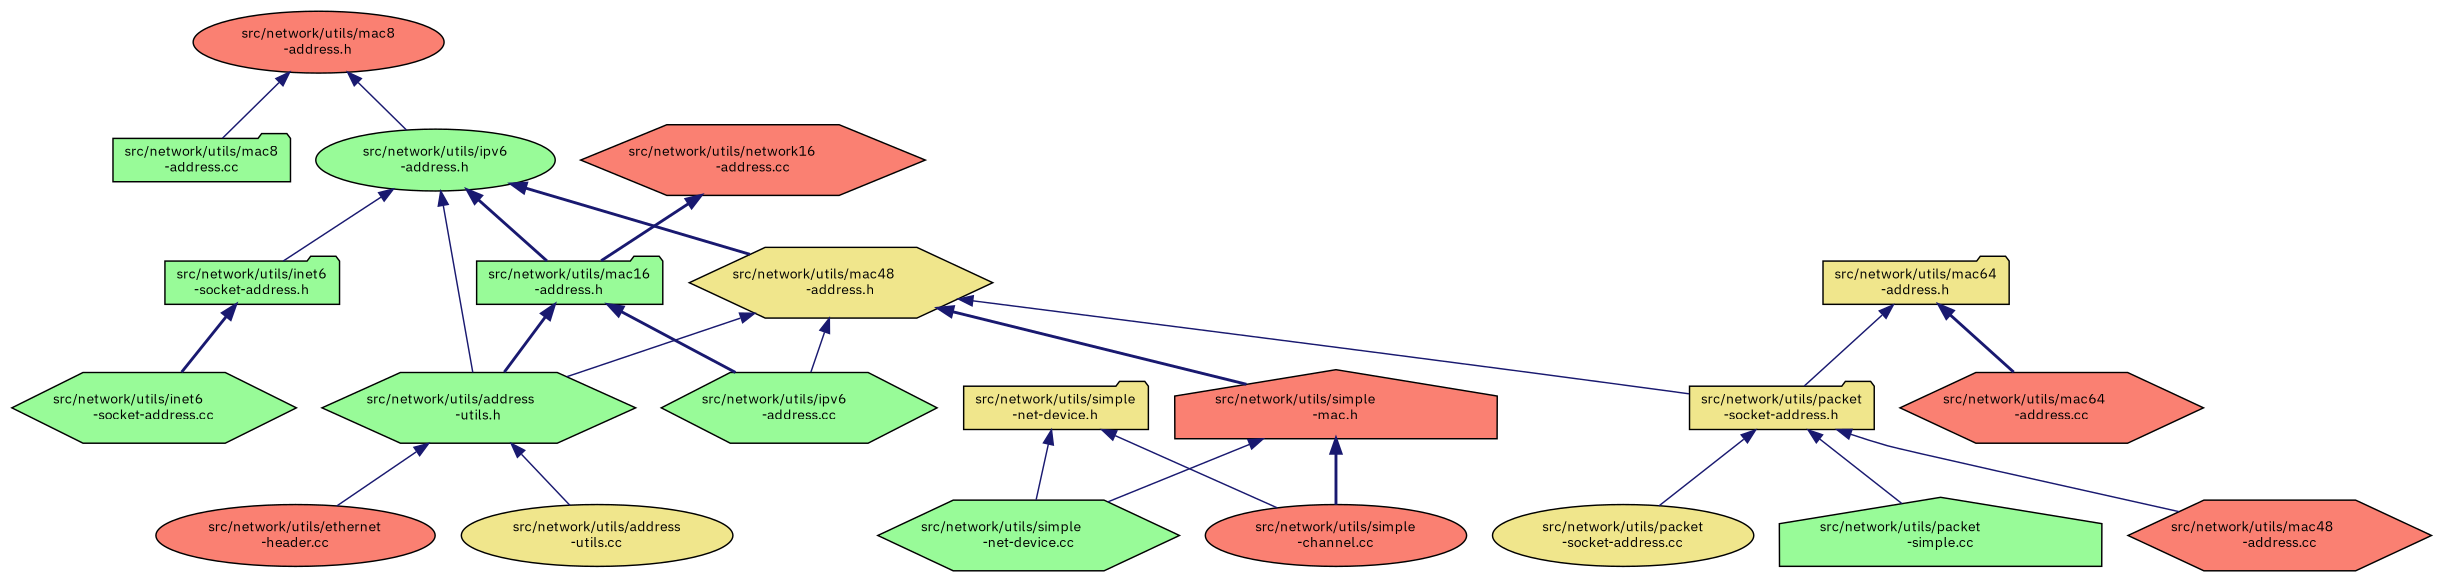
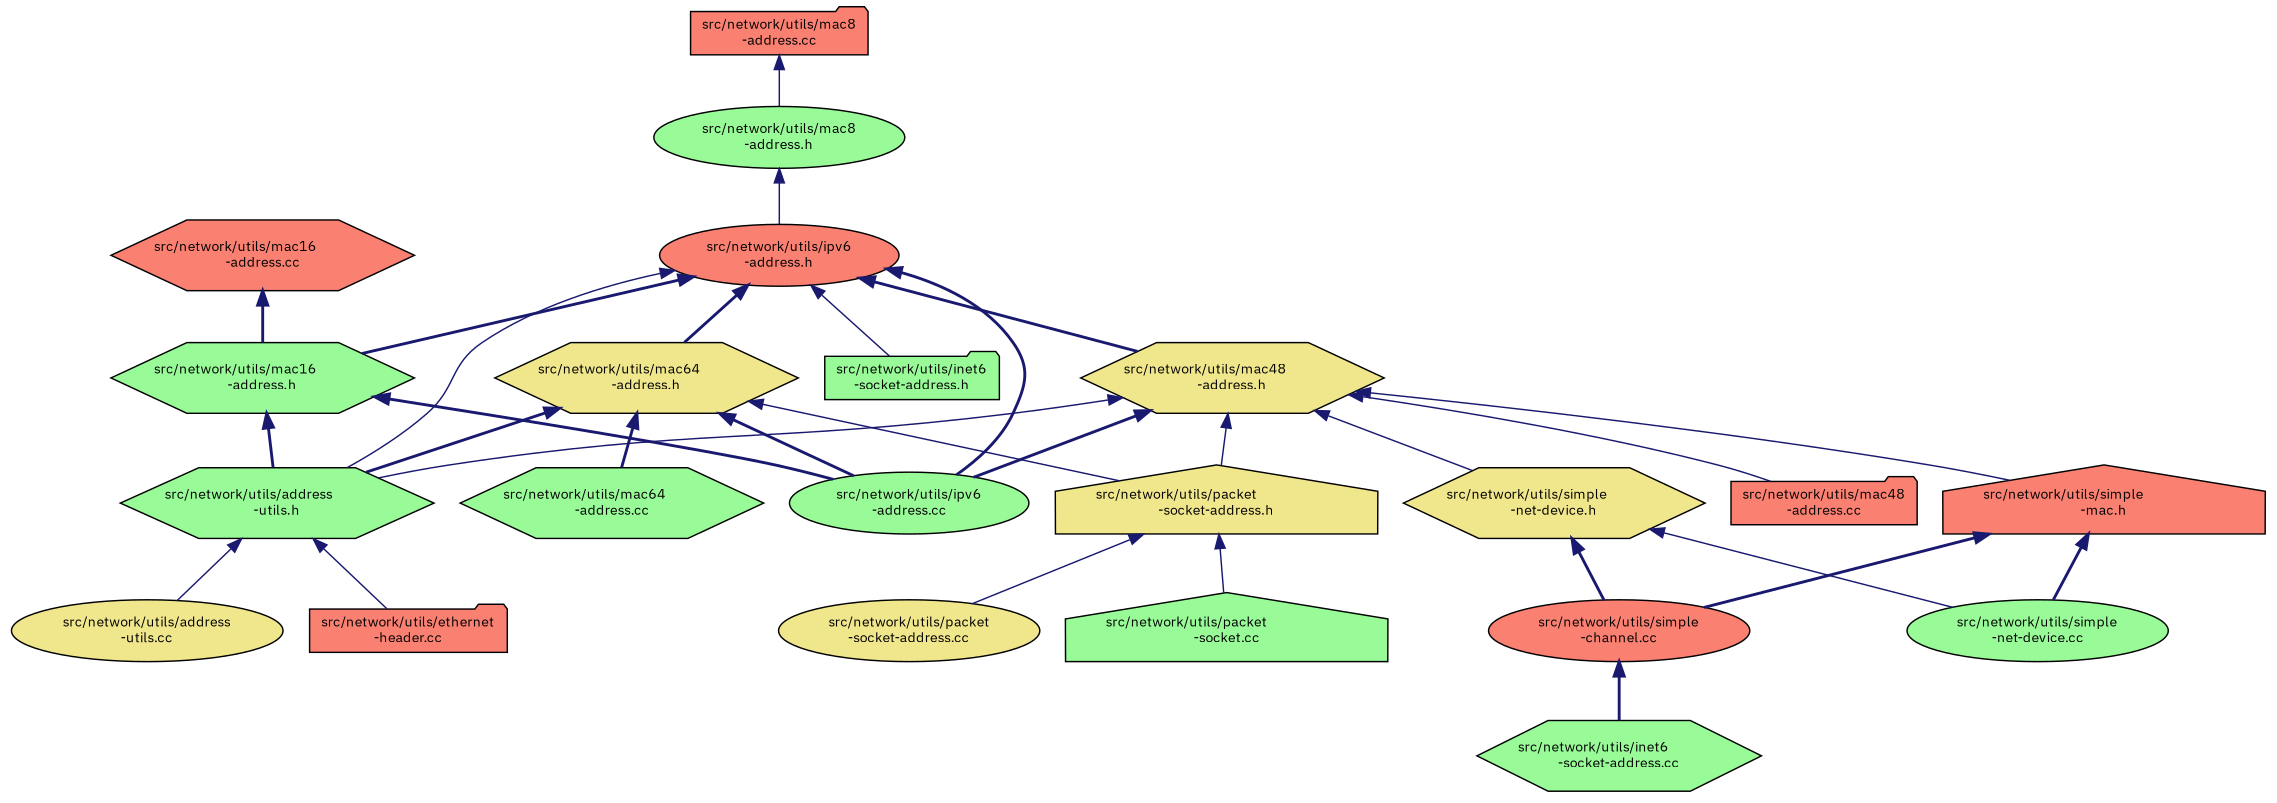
  digraph {
    fontname="IBM Plex Sans"
    node [color=black fillcolor=palegreen fontname="IBM Plex Sans" fontsize=10 shape=hexagon style=filled]
    edge [color=midnightblue dir=back fontname="IBM Plex Sans" fontsize=10 labelfontname=Helvetica labelfontsize=10 style=solid]
-   n1 [fillcolor=salmon fontcolor=black height=0.2 label="src/network/utils/mac8\l-address.h" shape=ellipse width=0.4]
-   n2 [height=0.2 label="src/network/utils/ipv6\l-address.h" shape=ellipse width=0.4]
-   n3 [height=0.2 label="src/network/utils/mac8\l-address.cc" shape=folder width=0.4]
+   n1 [fontcolor=black height=0.2 label="src/network/utils/mac8\l-address.h" shape=ellipse width=0.4]
+   n2 [fillcolor=salmon height=0.2 label="src/network/utils/ipv6\l-address.h" shape=ellipse width=0.4]
+   n3 [fillcolor=salmon height=0.2 label="src/network/utils/mac8\l-address.cc" shape=folder width=0.4]
    n4 [height=0.2 label="src/network/utils/address\l-utils.h" width=0.4]
    n5 [height=0.2 label="src/network/utils/inet6\l-socket-address.h" shape=folder width=0.4]
-   n6 [height=0.2 label="src/network/utils/ipv6\l-address.cc" width=0.4]
-   n7 [height=0.2 label="src/network/utils/mac16\l-address.h" shape=folder width=0.4]
+   n6 [height=0.2 label="src/network/utils/ipv6\l-address.cc" shape=ellipse width=0.4]
+   n7 [height=0.2 label="src/network/utils/mac16\l-address.h" width=0.4]
    n8 [fillcolor=khaki height=0.2 label="src/network/utils/mac48\l-address.h" width=0.4]
-   n9 [fillcolor=khaki height=0.2 label="src/network/utils/mac64\l-address.h" shape=folder width=0.4]
+   n9 [fillcolor=khaki height=0.2 label="src/network/utils/mac64\l-address.h" width=0.4]
    n10 [fillcolor=khaki height=0.2 label="src/network/utils/address\l-utils.cc" shape=ellipse width=0.4]
-   n11 [fillcolor=salmon height=0.2 label="src/network/utils/ethernet\l-header.cc" shape=ellipse width=0.4]
+   n11 [fillcolor=salmon height=0.2 label="src/network/utils/ethernet\l-header.cc" shape=folder width=0.4]
    n12 [height=0.2 label="src/network/utils/inet6\l-socket-address.cc" width=0.4]
-   n13 [fillcolor=salmon height=0.2 label="src/network/utils/mac48\l-address.cc" width=0.4]
-   n14 [fillcolor=khaki height=0.2 label="src/network/utils/packet\l-socket-address.h" shape=folder width=0.4]
+   n13 [fillcolor=salmon height=0.2 label="src/network/utils/mac48\l-address.cc" shape=folder width=0.4]
+   n14 [fillcolor=khaki height=0.2 label="src/network/utils/packet\l-socket-address.h" shape=house width=0.4]
    n15 [fillcolor=salmon height=0.2 label="src/network/utils/simple\l-mac.h" shape=house width=0.4]
-   n16 [fillcolor=khaki height=0.2 label="src/network/utils/simple\l-net-device.h" shape=folder width=0.4]
-   n17 [fillcolor=salmon height=0.2 label="src/network/utils/mac64\l-address.cc" width=0.4]
-   n18 [fillcolor=salmon height=0.2 label="src/network/utils/network16\l-address.cc" width=0.4]
+   n16 [fillcolor=khaki height=0.2 label="src/network/utils/simple\l-net-device.h" width=0.4]
+   n17 [height=0.2 label="src/network/utils/mac64\l-address.cc" width=0.4]
+   n18 [fillcolor=salmon height=0.2 label="src/network/utils/mac16\l-address.cc" width=0.4]
    n19 [fillcolor=khaki height=0.2 label="src/network/utils/packet\l-socket-address.cc" shape=ellipse width=0.4]
-   n20 [height=0.2 label="src/network/utils/packet\l-simple.cc" shape=house width=0.4]
+   n20 [height=0.2 label="src/network/utils/packet\l-socket.cc" shape=house width=0.4]
    n21 [fillcolor=salmon height=0.2 label="src/network/utils/simple\l-channel.cc" shape=ellipse width=0.4]
-   n22 [height=0.2 label="src/network/utils/simple\l-net-device.cc" width=0.4]
+   n22 [height=0.2 label="src/network/utils/simple\l-net-device.cc" shape=ellipse width=0.4]
    n1 -> n2
-   n1 -> n3
+   n3 -> n1
    n2 -> n4
    n2 -> n5
+   n2 -> n6 [style=bold]
    n2 -> n7 [style=bold]
    n2 -> n8 [style=bold]
+   n2 -> n9 [style=bold]
    n4 -> n10
    n4 -> n11
-   n5 -> n12 [style=bold]
+   n21 -> n12 [style=bold]
    n7 -> n4 [style=bold]
    n7 -> n6 [style=bold]
    n8 -> n4
-   n8 -> n6
-   n14 -> n13
+   n8 -> n6 [style=bold]
+   n8 -> n13
    n8 -> n14
-   n8 -> n15 [style=bold]
+   n8 -> n15
+   n8 -> n16
+   n9 -> n4 [style=bold]
+   n9 -> n6 [style=bold]
    n9 -> n14
    n9 -> n17 [style=bold]
    n14 -> n19
    n14 -> n20
    n15 -> n21 [style=bold]
-   n15 -> n22
-   n16 -> n21
+   n15 -> n22 [style=bold]
+   n16 -> n21 [style=bold]
    n16 -> n22
    n18 -> n7 [style=bold]
  }
